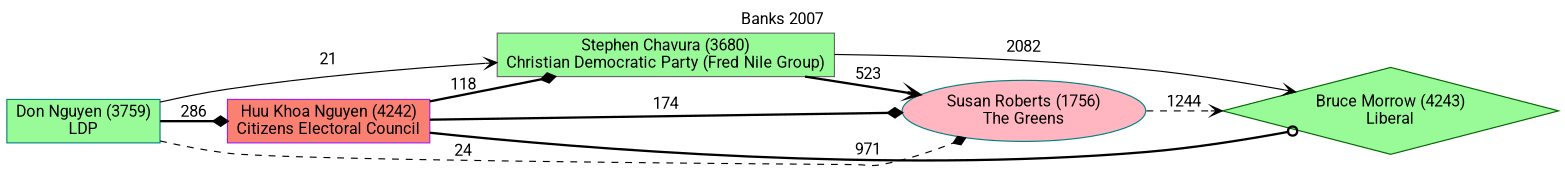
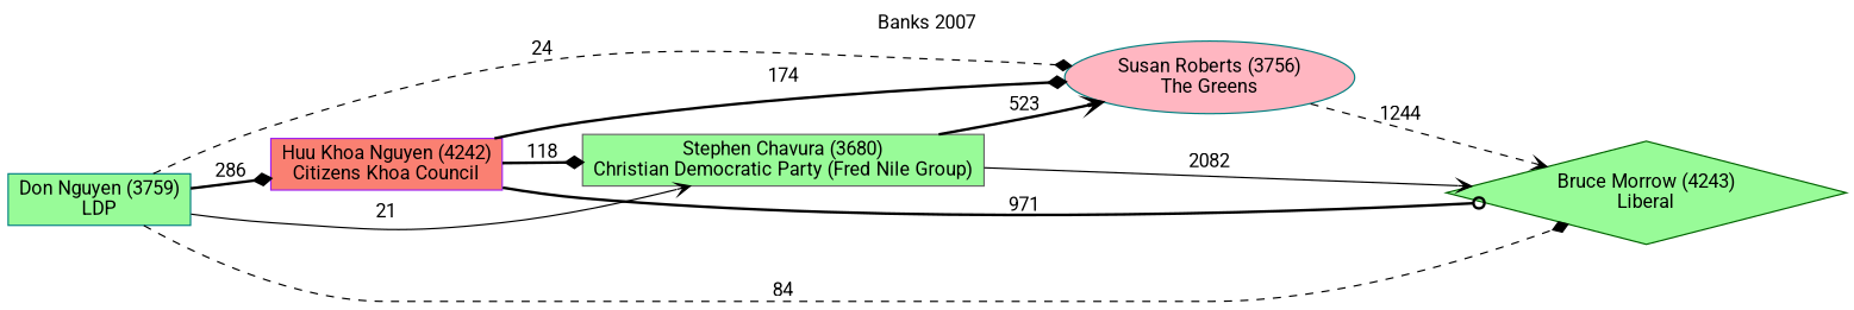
  digraph {
    fontname=Roboto
    label="Banks 2007"
    labelloc=t
    mclimit=10
    rankdir=LR
    node [color=teal fillcolor=palegreen fontname=Roboto shape=box style=filled]
    edge [arrowhead=diamond fontname=Roboto style=bold]
    n1 [color=darkgreen label="Bruce Morrow (4243)\nLiberal" shape=diamond]
-   n2 [fillcolor=lightpink label="Susan Roberts (1756)\nThe Greens" shape=ellipse]
+   n2 [fillcolor=lightpink label="Susan Roberts (3756)\nThe Greens" shape=ellipse]
    n3 [color=gray40 label="Stephen Chavura (3680)\nChristian Democratic Party (Fred Nile Group)"]
-   n4 [color=purple fillcolor=salmon label="Huu Khoa Nguyen (4242)\nCitizens Electoral Council"]
+   n4 [color=purple fillcolor=salmon label="Huu Khoa Nguyen (4242)\nCitizens Khoa Council"]
    n5 [label="Don Nguyen (3759)\nLDP"]
    n2 -> n1 [arrowhead=vee label=1244 style=dashed]
    n3 -> n1 [arrowhead=vee label=2082 style=solid]
    n3 -> n2 [arrowhead=vee label=523]
    n4 -> n1 [arrowhead=odot label=971]
    n4 -> n2 [label=174]
    n4 -> n3 [label=118]
+   n5 -> n1 [label=84 style=dashed]
    n5 -> n2 [label=24 style=dashed]
    n5 -> n3 [arrowhead=vee label=21 style=solid]
    n5 -> n4 [label=286]
  }
